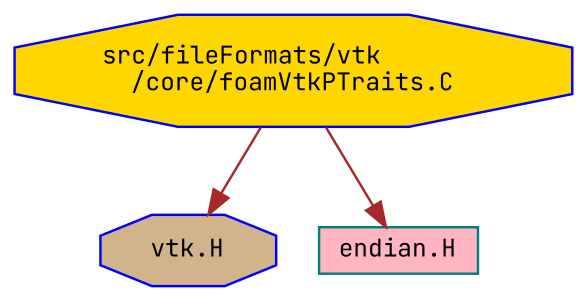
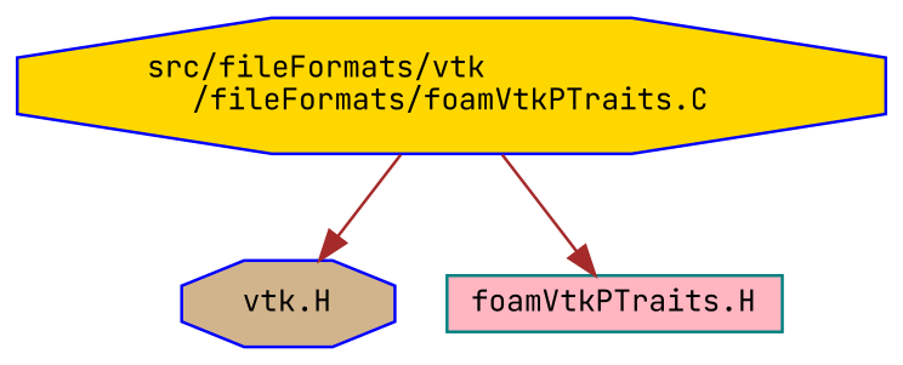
  digraph {
    fontname="JetBrains Mono"
    node [color=blue fontname="JetBrains Mono" fontsize=10 shape=octagon style=filled]
    edge [arrowhead=normal color=brown fontname="JetBrains Mono" fontsize=10 labelfontname=Helvetica labelfontsize=10 style=solid]
-   n1 [fillcolor=gold fontcolor=black height=0.2 label="src/fileFormats/vtk\l/core/foamVtkPTraits.C" width=0.4]
+   n1 [fillcolor=gold fontcolor=black height=0.2 label="src/fileFormats/vtk\l/fileFormats/foamVtkPTraits.C" width=0.4]
    n2 [fillcolor=tan height=0.2 label="vtk.H" width=0.4]
-   n3 [color=teal fillcolor=lightpink height=0.2 label="endian.H" shape=box width=0.4]
+   n3 [color=teal fillcolor=lightpink height=0.2 label="foamVtkPTraits.H" shape=box width=0.4]
    n1 -> n2
    n1 -> n3
  }
